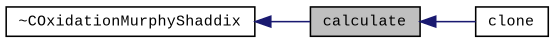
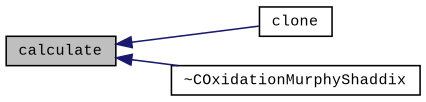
  digraph {
    fontname="Liberation Mono"
    rankdir=LR
    node [color=black fontname="Liberation Mono" fontsize=10 shape=record]
    edge [color=midnightblue dir=back fontname="Liberation Mono" fontsize=10 labelfontname=Helvetica labelfontsize=10 style=solid]
    n1 [fillcolor=grey75 fontcolor=black height=0.2 label=calculate style=filled width=0.4]
    n2 [height=0.2 label=clone width=0.4]
    n3 [height=0.2 label="~COxidationMurphyShaddix" width=0.4]
    n1 -> n2
-   n3 -> n1
+   n1 -> n3
  }
